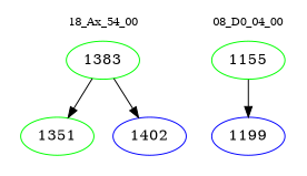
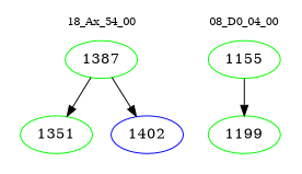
  digraph {
    node [color=green]
    edge [color=black]
-   n1 [label=1383]
+   n1 [label=1387]
    n2 [label=1351]
    n3 [color=blue label=1402]
    n4 [label=1155]
-   n5 [color=blue label=1199]
+   n5 [label=1199]
    subgraph cluster_1 {
      color=white
      fontsize=10
      label="18_Ax_54_00"
      n1
      n2
      n3
    }
    subgraph cluster_2 {
      color=white
      fontsize=10
      label="08_D0_04_00"
      n4
      n5
    }
    n1 -> n2
    n1 -> n3
    n4 -> n5
  }
